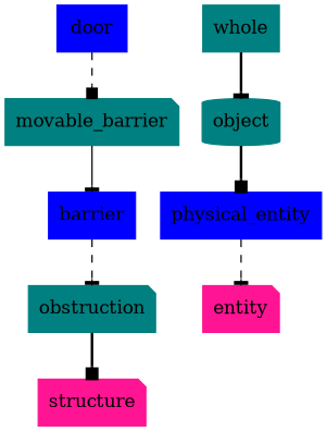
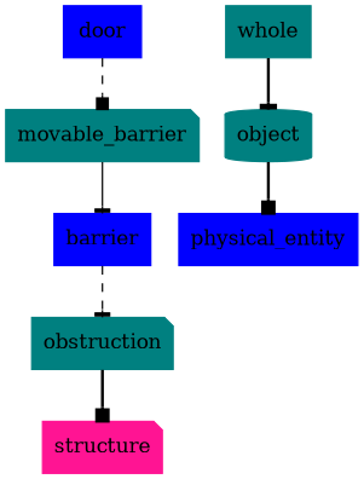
  digraph {
    node [color=teal shape=box style=filled]
    edge [arrowhead=tee style=dashed]
    door [color=blue]
    movable_barrier [shape=note]
    barrier [color=blue]
    obstruction [shape=note]
    structure [color=deeppink shape=note]
    object [shape=cylinder]
    whole
    physical_entity [color=blue]
-   entity [color=deeppink shape=note]
    door -> movable_barrier [arrowhead=box]
    movable_barrier -> barrier [style=solid]
    barrier -> obstruction
    obstruction -> structure [arrowhead=box style=bold]
    object -> physical_entity [arrowhead=box style=bold]
    whole -> object [style=bold]
-   physical_entity -> entity
  }
